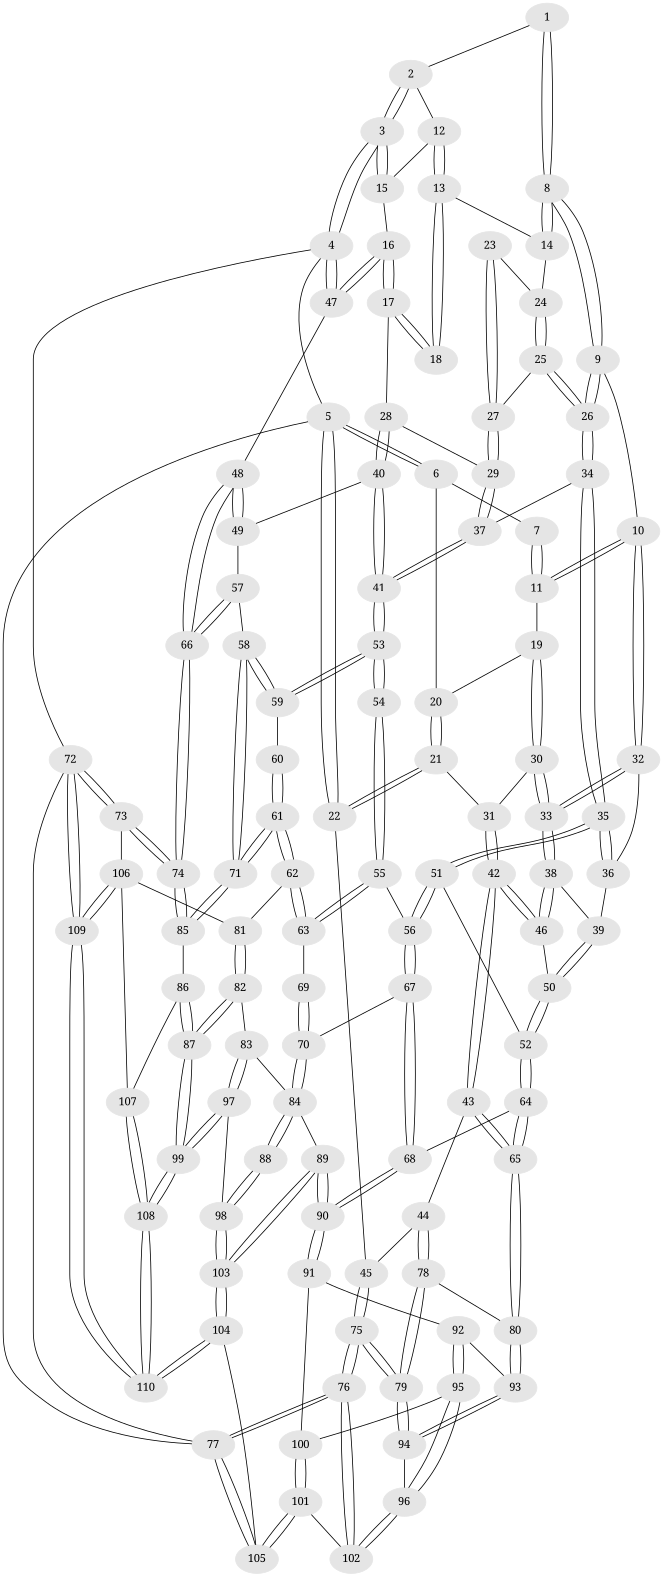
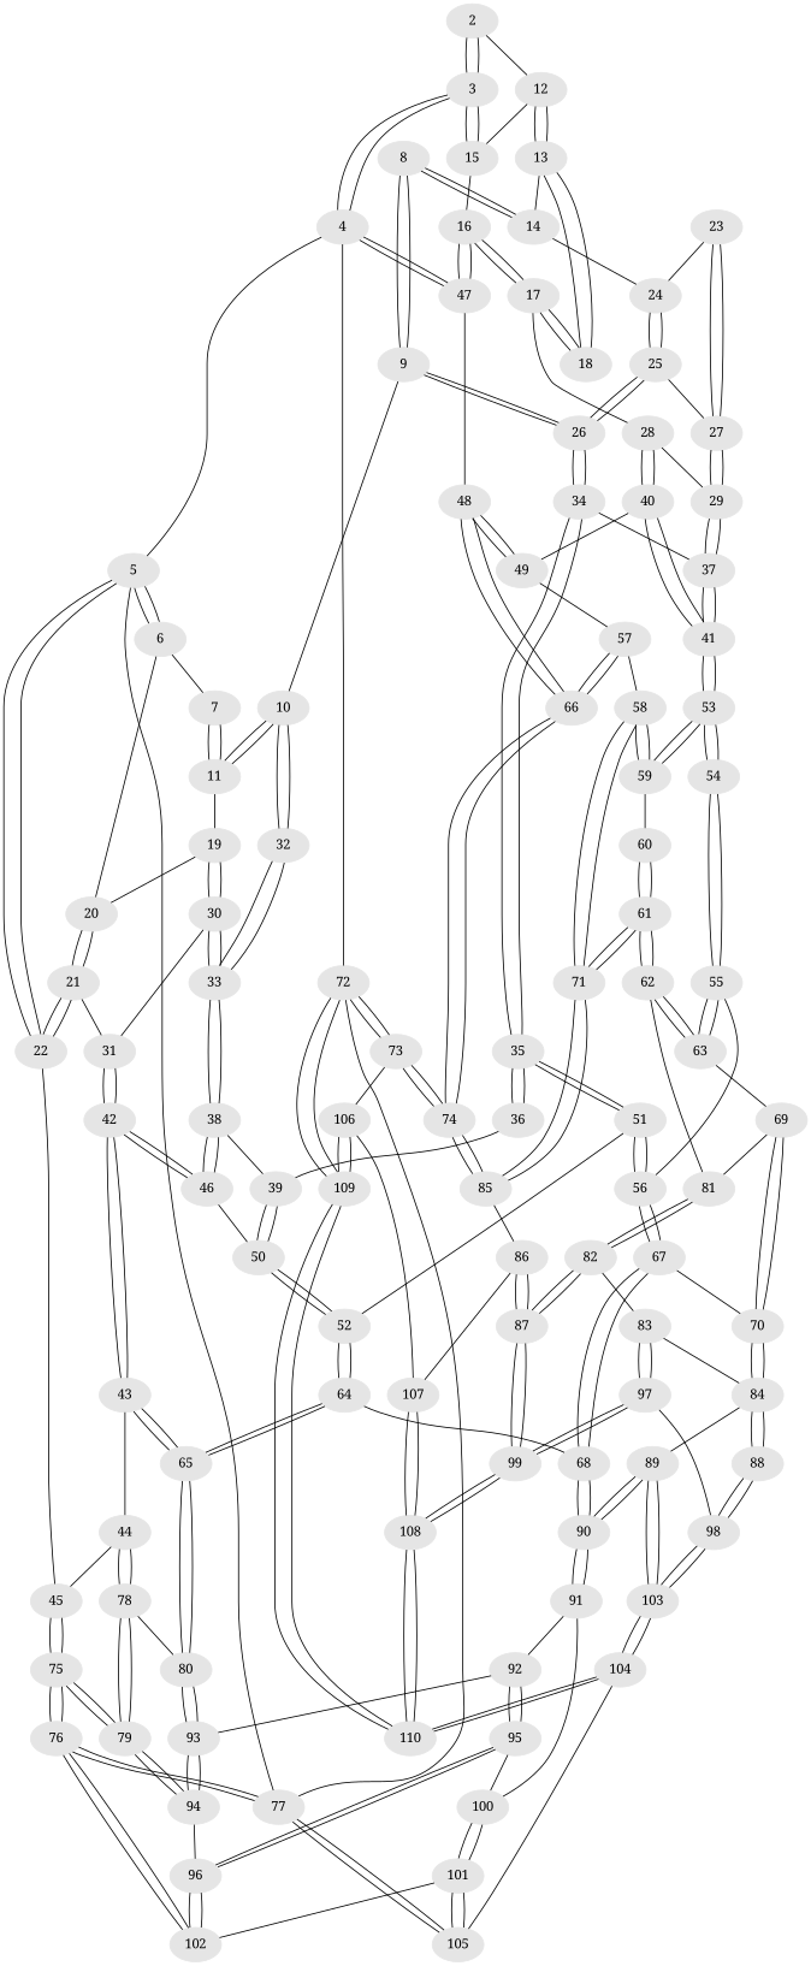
  graph {
    fontname="Noto Serif"
    node [color=gray90 fontname="Noto Serif" style=filled]
    edge [fontname="Noto Serif"]
-   1
    2
    8
    3
    12
    9
    14
    4
    15
    13
    5
    47
    72
    16
    6
    22
    77
    48
    73
    109
    7
    20
    45
    105
    11
    21
    19
    10
    26
    24
    32
    34
    33
    36
    30
    18
    25
    17
    28
    29
    40
    23
    27
    31
    42
    75
    37
    35
    41
    49
    38
    46
    43
    39
    51
    52
    56
    50
    53
    57
    54
    59
    44
    65
    78
    80
    79
    76
    66
    74
    58
    64
    67
    68
    55
    60
    63
    69
    70
    71
    85
    61
    62
    81
    82
    90
    93
    84
    91
    88
    89
    86
    106
    110
    107
    102
    94
    96
    83
    87
    97
    99
    98
    108
    103
    104
    92
    100
    95
    101
-   1 -- 2
-   1 -- 8
-   1 -- 8
    2 -- 3
    2 -- 3
    2 -- 12
    8 -- 9
    8 -- 9
    8 -- 14
    8 -- 14
    3 -- 4
    3 -- 4
    3 -- 15
    3 -- 15
    12 -- 15
    12 -- 13
    12 -- 13
    9 -- 10
    9 -- 26
    9 -- 26
    14 -- 24
    4 -- 5
    4 -- 47
    4 -- 47
    4 -- 72
    15 -- 16
    13 -- 14
    13 -- 18
    13 -- 18
    5 -- 6
    5 -- 6
    5 -- 22
    5 -- 22
    5 -- 77
    47 -- 48
    72 -- 77
    72 -- 73
    72 -- 73
    72 -- 109
    72 -- 109
    16 -- 47
    16 -- 47
    16 -- 17
    16 -- 17
    6 -- 7
    6 -- 20
    22 -- 45
    77 -- 105
    77 -- 105
    48 -- 49
    48 -- 49
    48 -- 66
    48 -- 66
    73 -- 74
    73 -- 74
    73 -- 106
    109 -- 110
    109 -- 110
    7 -- 11
    7 -- 11
    20 -- 21
    20 -- 21
    45 -- 75
    45 -- 75
    11 -- 19
    21 -- 22
    21 -- 22
    21 -- 31
    19 -- 20
    19 -- 30
    19 -- 30
    10 -- 11
    10 -- 11
    10 -- 32
    10 -- 32
    26 -- 34
    26 -- 34
    24 -- 25
    24 -- 25
    32 -- 33
    32 -- 33
-   32 -- 36
    34 -- 37
    34 -- 35
    34 -- 35
    33 -- 38
    33 -- 38
    36 -- 39
    30 -- 33
    30 -- 33
    30 -- 31
    25 -- 26
    25 -- 26
    25 -- 27
    17 -- 18
    17 -- 18
    17 -- 28
    28 -- 29
    28 -- 40
    28 -- 40
    29 -- 37
    29 -- 37
    40 -- 41
    40 -- 41
    40 -- 49
    23 -- 24
    23 -- 27
    23 -- 27
    27 -- 29
    27 -- 29
    31 -- 42
    31 -- 42
    42 -- 46
    42 -- 46
    42 -- 43
    42 -- 43
    75 -- 79
    75 -- 79
    75 -- 76
    75 -- 76
    37 -- 41
    37 -- 41
    35 -- 36
    35 -- 36
    35 -- 51
    35 -- 51
    41 -- 53
    41 -- 53
    49 -- 57
    38 -- 46
    38 -- 46
    38 -- 39
    46 -- 50
    43 -- 44
    43 -- 65
    43 -- 65
    39 -- 50
    39 -- 50
    51 -- 52
    51 -- 56
    51 -- 56
    52 -- 64
    52 -- 64
    56 -- 67
    56 -- 67
    50 -- 52
    50 -- 52
    53 -- 54
    53 -- 54
    53 -- 59
    53 -- 59
    57 -- 66
    57 -- 66
    57 -- 58
    54 -- 55
    54 -- 55
    59 -- 60
    44 -- 45
    44 -- 78
    44 -- 78
    65 -- 80
    65 -- 80
    78 -- 80
    78 -- 79
    78 -- 79
    80 -- 93
    80 -- 93
    79 -- 94
    79 -- 94
    76 -- 77
    76 -- 77
    76 -- 102
    76 -- 102
    66 -- 74
    66 -- 74
    74 -- 85
    74 -- 85
    58 -- 59
    58 -- 59
    58 -- 71
    58 -- 71
    64 -- 65
    64 -- 65
    64 -- 68
    67 -- 68
    67 -- 68
    67 -- 70
    68 -- 90
    68 -- 90
    55 -- 56
    55 -- 63
    55 -- 63
    60 -- 61
    60 -- 61
    63 -- 69
    69 -- 70
    69 -- 70
-   106 -- 81
+   69 -- 81
    70 -- 84
    70 -- 84
    71 -- 85
    71 -- 85
    85 -- 86
    61 -- 71
    61 -- 71
    61 -- 62
    61 -- 62
    62 -- 63
    62 -- 63
    62 -- 81
    81 -- 82
    81 -- 82
    82 -- 83
    82 -- 87
    82 -- 87
    90 -- 91
    90 -- 91
    93 -- 94
    93 -- 94
    84 -- 88
    84 -- 88
    84 -- 89
    91 -- 92
    91 -- 100
    88 -- 98
    88 -- 98
    89 -- 90
    89 -- 90
    89 -- 103
    89 -- 103
    86 -- 107
    86 -- 87
    86 -- 87
    106 -- 109
    106 -- 109
    106 -- 107
    107 -- 108
    107 -- 108
    94 -- 96
    96 -- 102
    96 -- 102
    83 -- 84
    83 -- 97
    83 -- 97
    87 -- 99
    87 -- 99
    97 -- 99
    97 -- 99
    97 -- 98
    99 -- 108
    99 -- 108
    98 -- 103
    98 -- 103
    108 -- 110
    108 -- 110
    103 -- 104
    103 -- 104
    104 -- 105
    104 -- 110
    104 -- 110
    92 -- 93
    92 -- 95
    92 -- 95
    100 -- 101
    100 -- 101
    95 -- 96
    95 -- 96
    95 -- 100
    101 -- 105
    101 -- 105
    101 -- 102
  }
